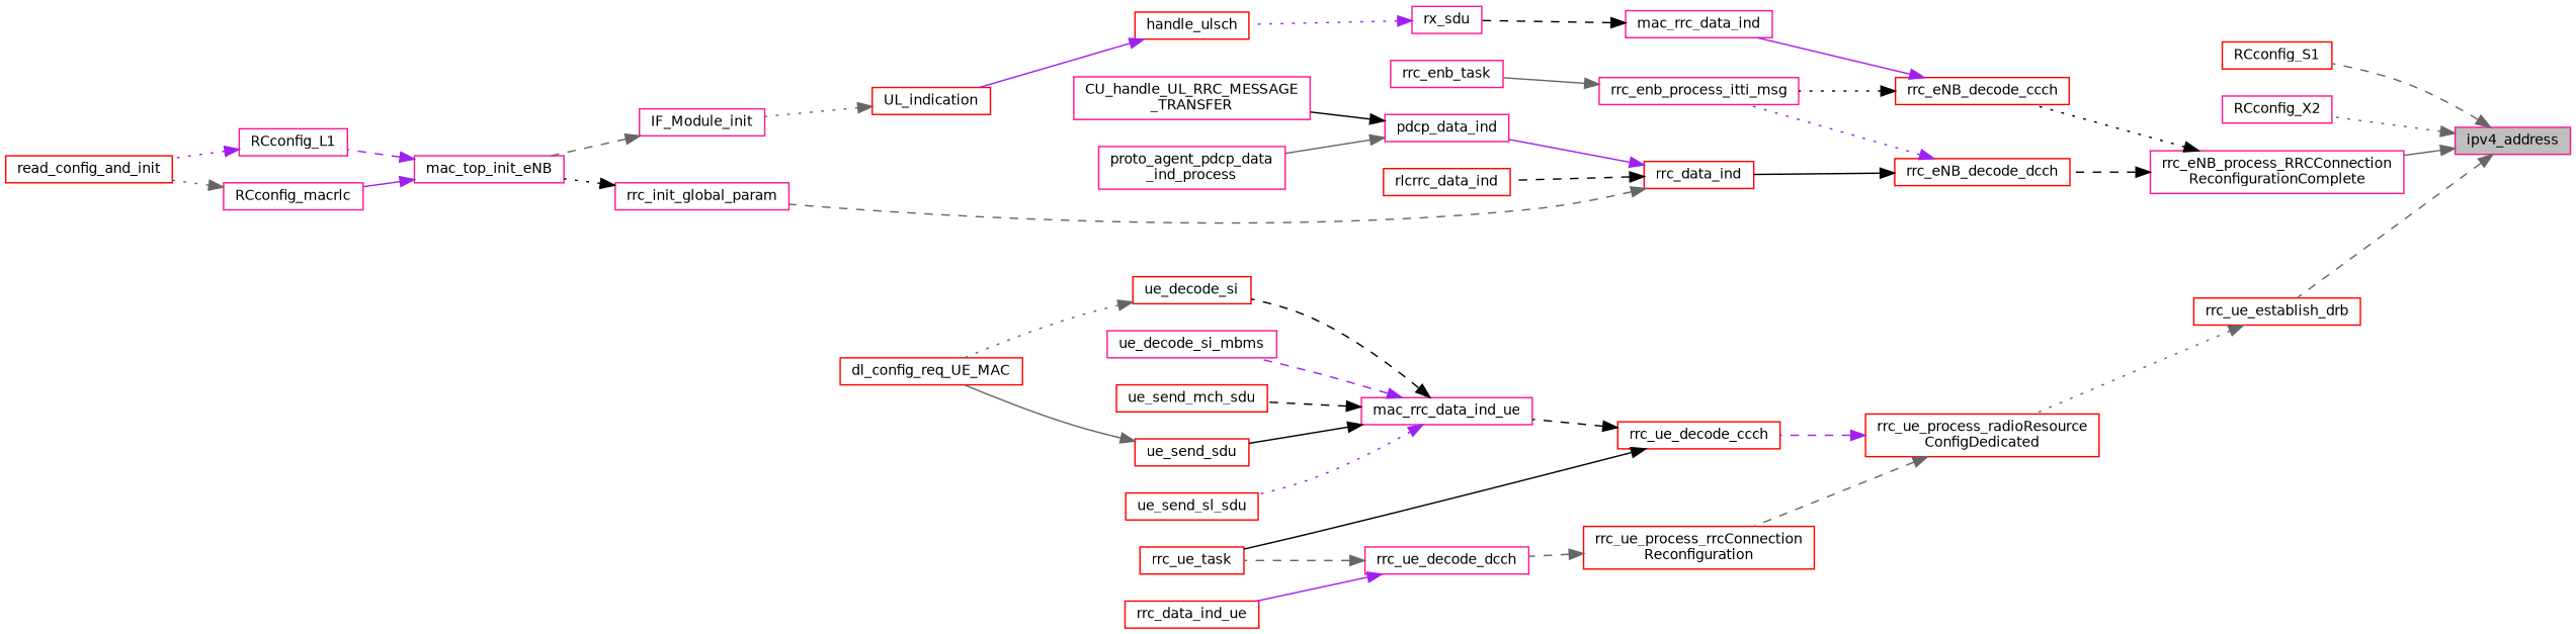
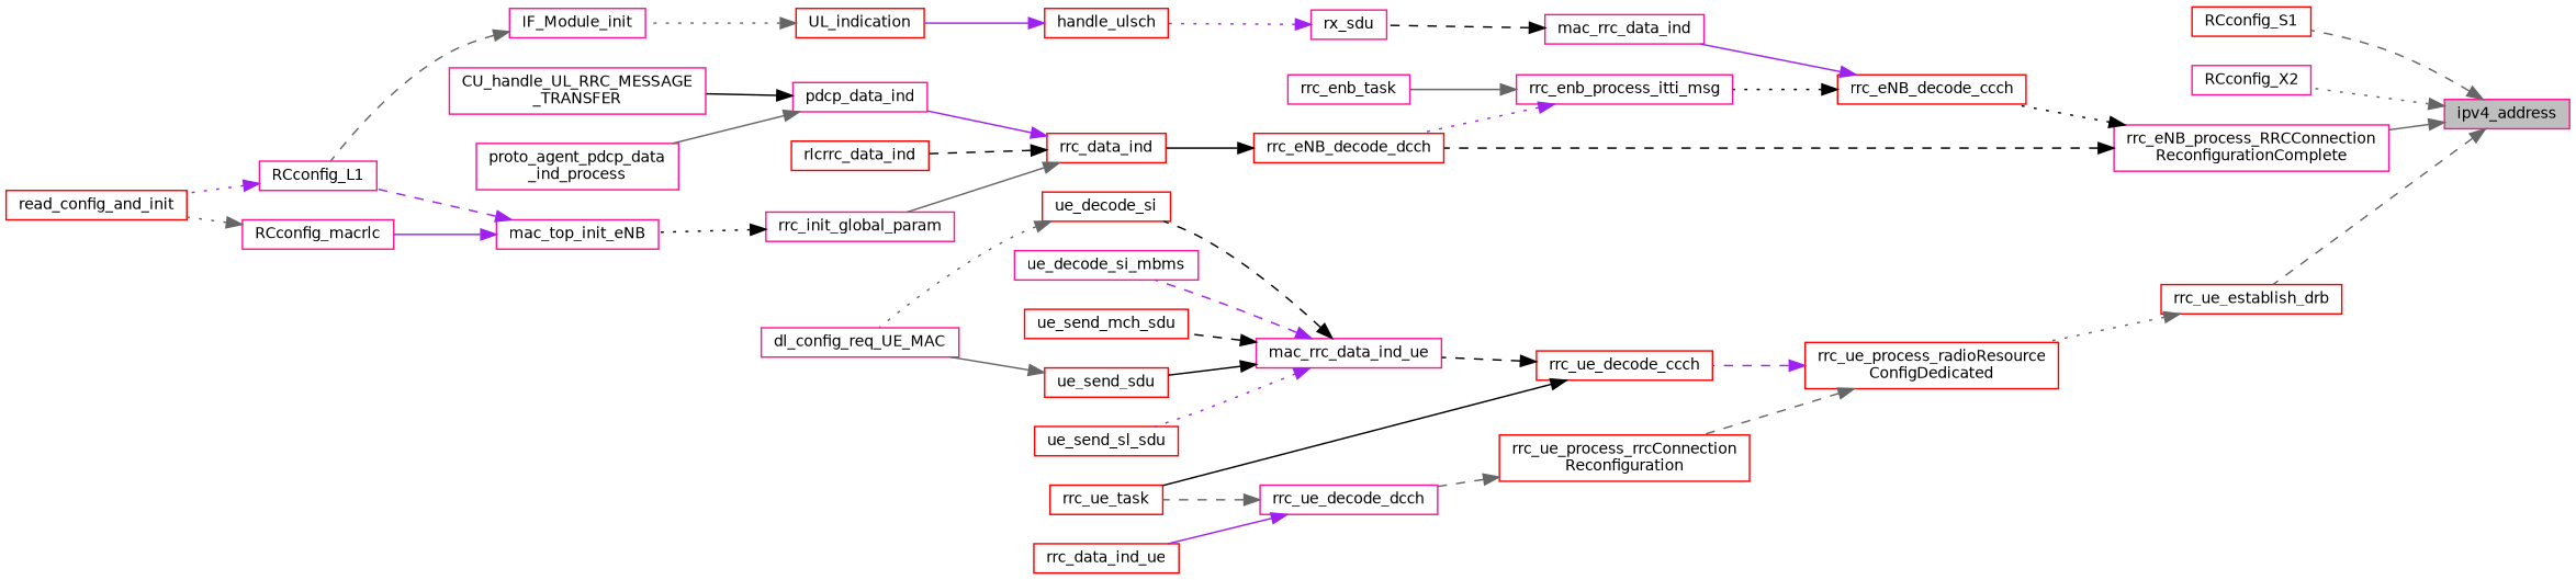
  digraph {
    rankdir=RL
    node [color=deeppink fillcolor=white fontname=Helvetica fontsize=10 shape=record style=filled]
    edge [color=gray40 dir=back fontname=Helvetica fontsize=10 labelfontname=Helvetica labelfontsize=10 style=dashed]
    n1 [fillcolor=grey75 fontcolor=black height=0.2 label=ipv4_address width=0.4]
    n2 [color=red height=0.2 label=RCconfig_S1 width=0.4]
    n3 [height=0.2 label=RCconfig_X2 width=0.4]
    n4 [height=0.2 label="rrc_eNB_process_RRCConnection\lReconfigurationComplete" width=0.4]
    n5 [color=red height=0.2 label=rrc_ue_establish_drb width=0.4]
    n6 [color=red height=0.2 label=rrc_eNB_decode_ccch width=0.4]
    n7 [color=red height=0.2 label=rrc_eNB_decode_dcch width=0.4]
    n8 [color=red height=0.2 label="rrc_ue_process_radioResource\lConfigDedicated" width=0.4]
    n9 [height=0.2 label=mac_rrc_data_ind width=0.4]
    n10 [height=0.2 label=rrc_enb_process_itti_msg width=0.4]
    n11 [color=red height=0.2 label=rrc_data_ind width=0.4]
    n12 [height=0.2 label=rx_sdu width=0.4]
    n13 [height=0.2 label=rrc_enb_task width=0.4]
    n14 [color=red height=0.2 label=handle_ulsch width=0.4]
    n15 [color=red height=0.2 label=UL_indication width=0.4]
    n16 [height=0.2 label=IF_Module_init width=0.4]
    n17 [height=0.2 label=mac_top_init_eNB width=0.4]
    n18 [height=0.2 label=RCconfig_L1 width=0.4]
    n19 [height=0.2 label=RCconfig_macrlc width=0.4]
    n20 [color=red height=0.2 label=read_config_and_init width=0.4]
    n21 [height=0.2 label=pdcp_data_ind width=0.4]
    n22 [color=red height=0.2 label=rlcrrc_data_ind width=0.4]
    n23 [height=0.2 label=rrc_init_global_param width=0.4]
    n24 [height=0.2 label="CU_handle_UL_RRC_MESSAGE\l_TRANSFER" width=0.4]
    n25 [height=0.2 label="proto_agent_pdcp_data\l_ind_process" width=0.4]
    n26 [color=red height=0.2 label=rrc_ue_decode_ccch width=0.4]
    n27 [color=red height=0.2 label="rrc_ue_process_rrcConnection\lReconfiguration" width=0.4]
    n28 [height=0.2 label=mac_rrc_data_ind_ue width=0.4]
    n29 [color=red height=0.2 label=rrc_ue_task width=0.4]
    n30 [height=0.2 label=rrc_ue_decode_dcch width=0.4]
    n31 [color=red height=0.2 label=ue_decode_si width=0.4]
    n32 [height=0.2 label=ue_decode_si_mbms width=0.4]
    n33 [color=red height=0.2 label=ue_send_mch_sdu width=0.4]
    n34 [color=red height=0.2 label=ue_send_sdu width=0.4]
    n35 [color=red height=0.2 label=ue_send_sl_sdu width=0.4]
-   n36 [color=red height=0.2 label=dl_config_req_UE_MAC width=0.4]
+   n36 [height=0.2 label=dl_config_req_UE_MAC width=0.4]
    n37 [color=red height=0.2 label=rrc_data_ind_ue width=0.4]
    n1 -> n2
    n1 -> n3 [style=dotted]
    n1 -> n4 [style=solid]
    n1 -> n5
    n4 -> n6 [color=black style=dotted]
    n4 -> n7 [color=black]
    n5 -> n8 [style=dotted]
    n6 -> n9 [color=purple style=solid]
    n6 -> n10 [color=black style=dotted]
-   n7 -> n10 [color=purple style=dotted]
+   n10 -> n7 [color=purple style=dotted]
    n7 -> n11 [color=black style=solid]
    n8 -> n26 [color=purple]
    n8 -> n27
    n9 -> n12 [color=black]
    n10 -> n13 [style=solid]
    n11 -> n21 [color=purple style=solid]
    n11 -> n22 [color=black]
-   n11 -> n23
+   n11 -> n23 [style=solid]
    n12 -> n14 [color=purple style=dotted]
    n14 -> n15 [color=purple style=solid]
    n15 -> n16 [style=dotted]
-   n16 -> n17
+   n16 -> n18
    n17 -> n18 [color=purple]
    n17 -> n19 [color=purple style=solid]
    n18 -> n20 [color=purple style=dotted]
    n19 -> n20 [style=dotted]
    n21 -> n24 [color=black style=solid]
    n21 -> n25 [style=solid]
    n23 -> n17 [color=black style=dotted]
    n26 -> n28 [color=black]
    n26 -> n29 [color=black style=solid]
    n27 -> n30
    n28 -> n31 [color=black]
    n28 -> n32 [color=purple]
    n28 -> n33 [color=black]
    n28 -> n34 [color=black style=solid]
    n28 -> n35 [color=purple style=dotted]
    n30 -> n29
    n30 -> n37 [color=purple style=solid]
    n31 -> n36 [style=dotted]
    n34 -> n36 [style=solid]
  }
